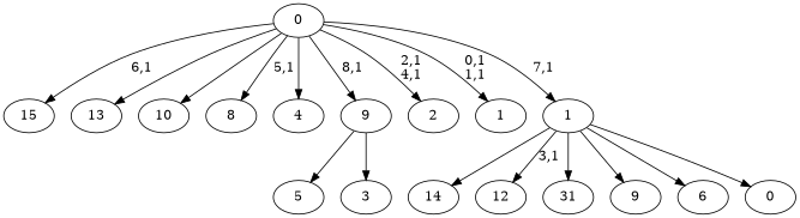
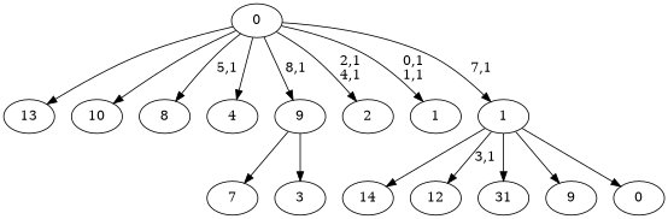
  digraph {
-   n1 [label=15]
    n2 [label=14]
    n3 [label=13]
    n4 [label=12]
    n5 [label=31]
    n6 [label=10]
    n7 [label=9]
    n8 [label=8]
-   n9 [label=6]
-   n10 [label=5]
+   n10 [label=7]
    n11 [label=4]
    n12 [label=3]
    9
    n14 [label=2]
    n15 [label=1]
    n16 [label=0]
    1
    0
    9 -> n10
    9 -> n12
    1 -> n2
    1 -> n4 [label="3,1"]
    1 -> n5
    1 -> n7
-   1 -> n9
    1 -> n16
-   0 -> n1 [label="6,1"]
    0 -> n3
    0 -> n6
    0 -> n8 [label="5,1"]
    0 -> n11
    0 -> 9 [label="8,1"]
    0 -> n14 [label="2,1\n4,1"]
    0 -> n15 [label="0,1\n1,1"]
    0 -> 1 [label="7,1"]
  }
